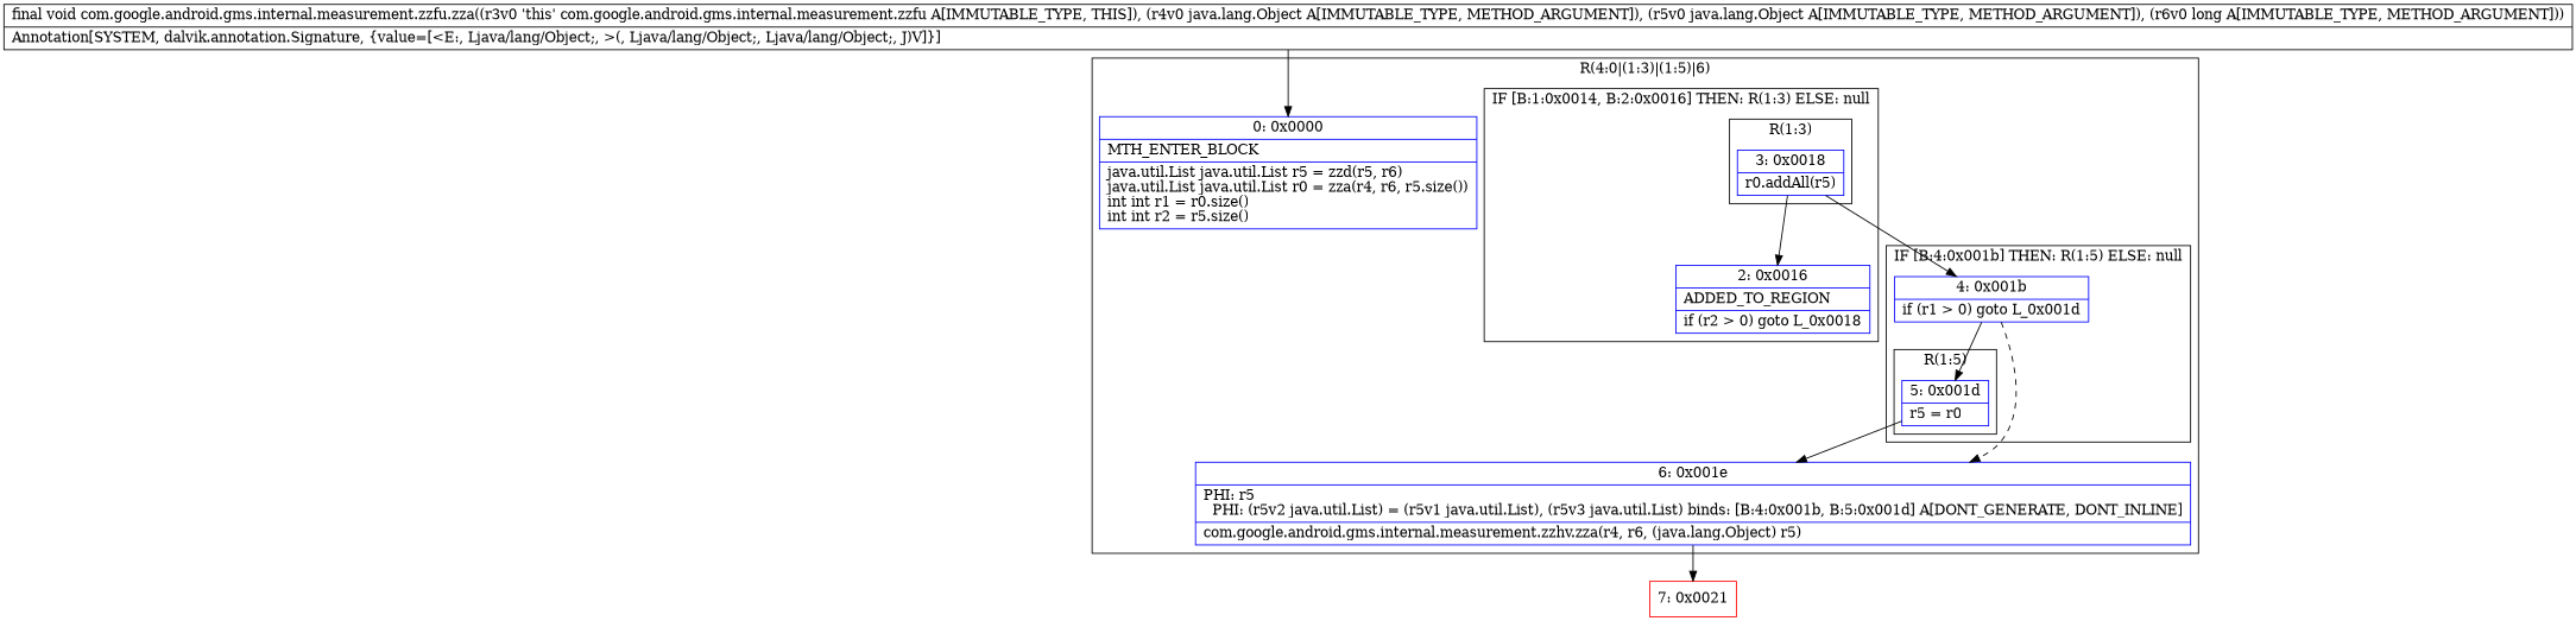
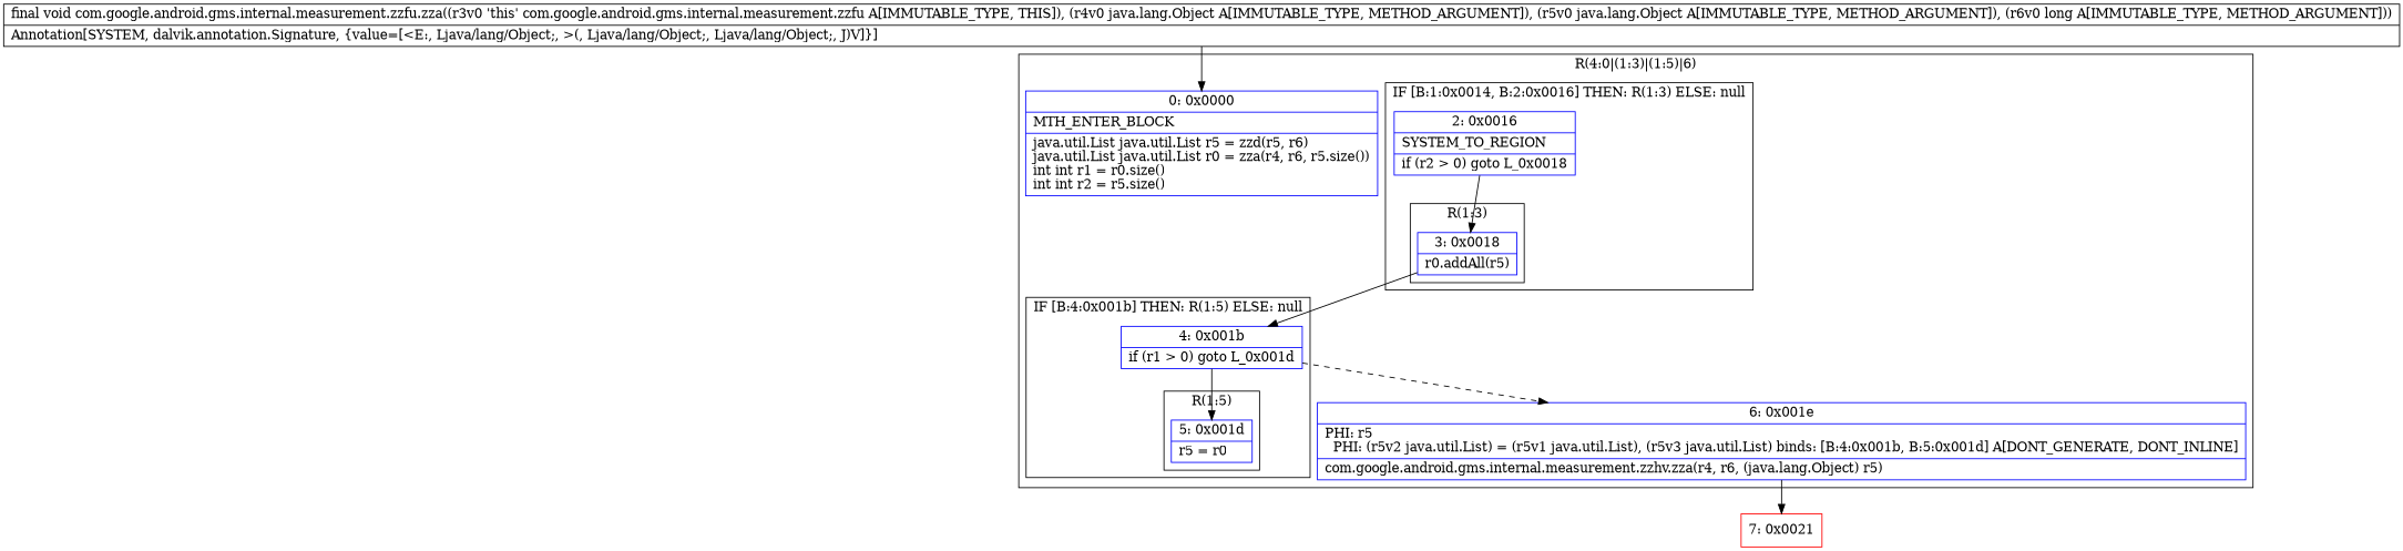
  digraph {
    node [color=blue shape=record]
    n1 [label="{3\:\ 0x0018|r0.addAll(r5)\l}"]
-   n2 [label="{2\:\ 0x0016|ADDED_TO_REGION\l|if (r2 \> 0) goto L_0x0018\l}"]
+   n2 [label="{2\:\ 0x0016|SYSTEM_TO_REGION\l|if (r2 \> 0) goto L_0x0018\l}"]
    n3 [label="{5\:\ 0x001d|r5 = r0\l}"]
    n4 [label="{4\:\ 0x001b|if (r1 \> 0) goto L_0x001d\l}"]
    n5 [label="{0\:\ 0x0000|MTH_ENTER_BLOCK\l|java.util.List java.util.List r5 = zzd(r5, r6)\ljava.util.List java.util.List r0 = zza(r4, r6, r5.size())\lint int r1 = r0.size()\lint int r2 = r5.size()\l}"]
    n6 [label="{6\:\ 0x001e|PHI: r5 \l  PHI: (r5v2 java.util.List) = (r5v1 java.util.List), (r5v3 java.util.List) binds: [B:4:0x001b, B:5:0x001d] A[DONT_GENERATE, DONT_INLINE]\l|com.google.android.gms.internal.measurement.zzhv.zza(r4, r6, (java.lang.Object) r5)\l}"]
    n7 [color=red label="{7\:\ 0x0021}"]
    n8 [label="{final void com.google.android.gms.internal.measurement.zzfu.zza((r3v0 'this' com.google.android.gms.internal.measurement.zzfu A[IMMUTABLE_TYPE, THIS]), (r4v0 java.lang.Object A[IMMUTABLE_TYPE, METHOD_ARGUMENT]), (r5v0 java.lang.Object A[IMMUTABLE_TYPE, METHOD_ARGUMENT]), (r6v0 long A[IMMUTABLE_TYPE, METHOD_ARGUMENT]))  | Annotation[SYSTEM, dalvik.annotation.Signature, \{value=[\<E:, Ljava\/lang\/Object;, \>(, Ljava\/lang\/Object;, Ljava\/lang\/Object;, J)V]\}]\l}" color=""]
    subgraph cluster_1 {
      label="R(4:0|(1:3)|(1:5)|6)"
      n5
      n6
      subgraph cluster_2 {
        label="IF [B:1:0x0014, B:2:0x0016] THEN: R(1:3) ELSE: null"
        n2
        subgraph cluster_3 {
          label="R(1:3)"
          n1
        }
      }
      subgraph cluster_4 {
        label="IF [B:4:0x001b] THEN: R(1:5) ELSE: null"
        n4
        subgraph cluster_5 {
          label="R(1:5)"
          n3
        }
      }
    }
    n1 -> n4
-   n1 -> n2
-   n3 -> n6
+   n2 -> n1
    n4 -> n3
    n4 -> n6 [style=dashed]
    n6 -> n7
    n8 -> n5
  }
